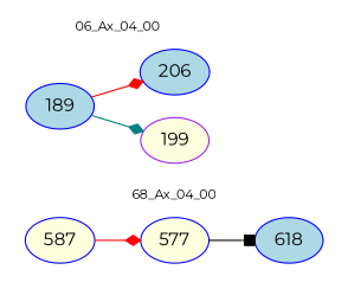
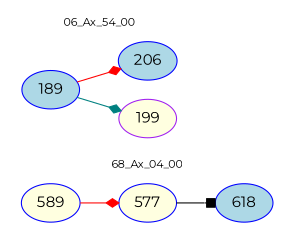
  digraph {
    fontname=Montserrat
    rankdir=LR
    node [color=blue fillcolor=lightyellow fontname=Montserrat style=filled]
    edge [arrowhead=diamond color=red fontname=Montserrat]
-   n1 [label=587]
+   n1 [label=589]
    n2 [label=577]
    n3 [fillcolor=lightblue label=618]
    n4 [color=purple label=199]
    n5 [fillcolor=lightblue label=189]
    n6 [fillcolor=lightblue label=206]
    subgraph cluster_1 {
      color=white
      fontsize=10
      label="68_Ax_04_00"
      n1
      n2
      n3
    }
    subgraph cluster_2 {
      color=white
      fontsize=10
-     label="06_Ax_04_00"
+     label="06_Ax_54_00"
      n4
      n5
      n6
    }
    n1 -> n2
    n2 -> n3 [arrowhead=box color=black]
    n5 -> n4 [color=teal]
    n5 -> n6
  }
